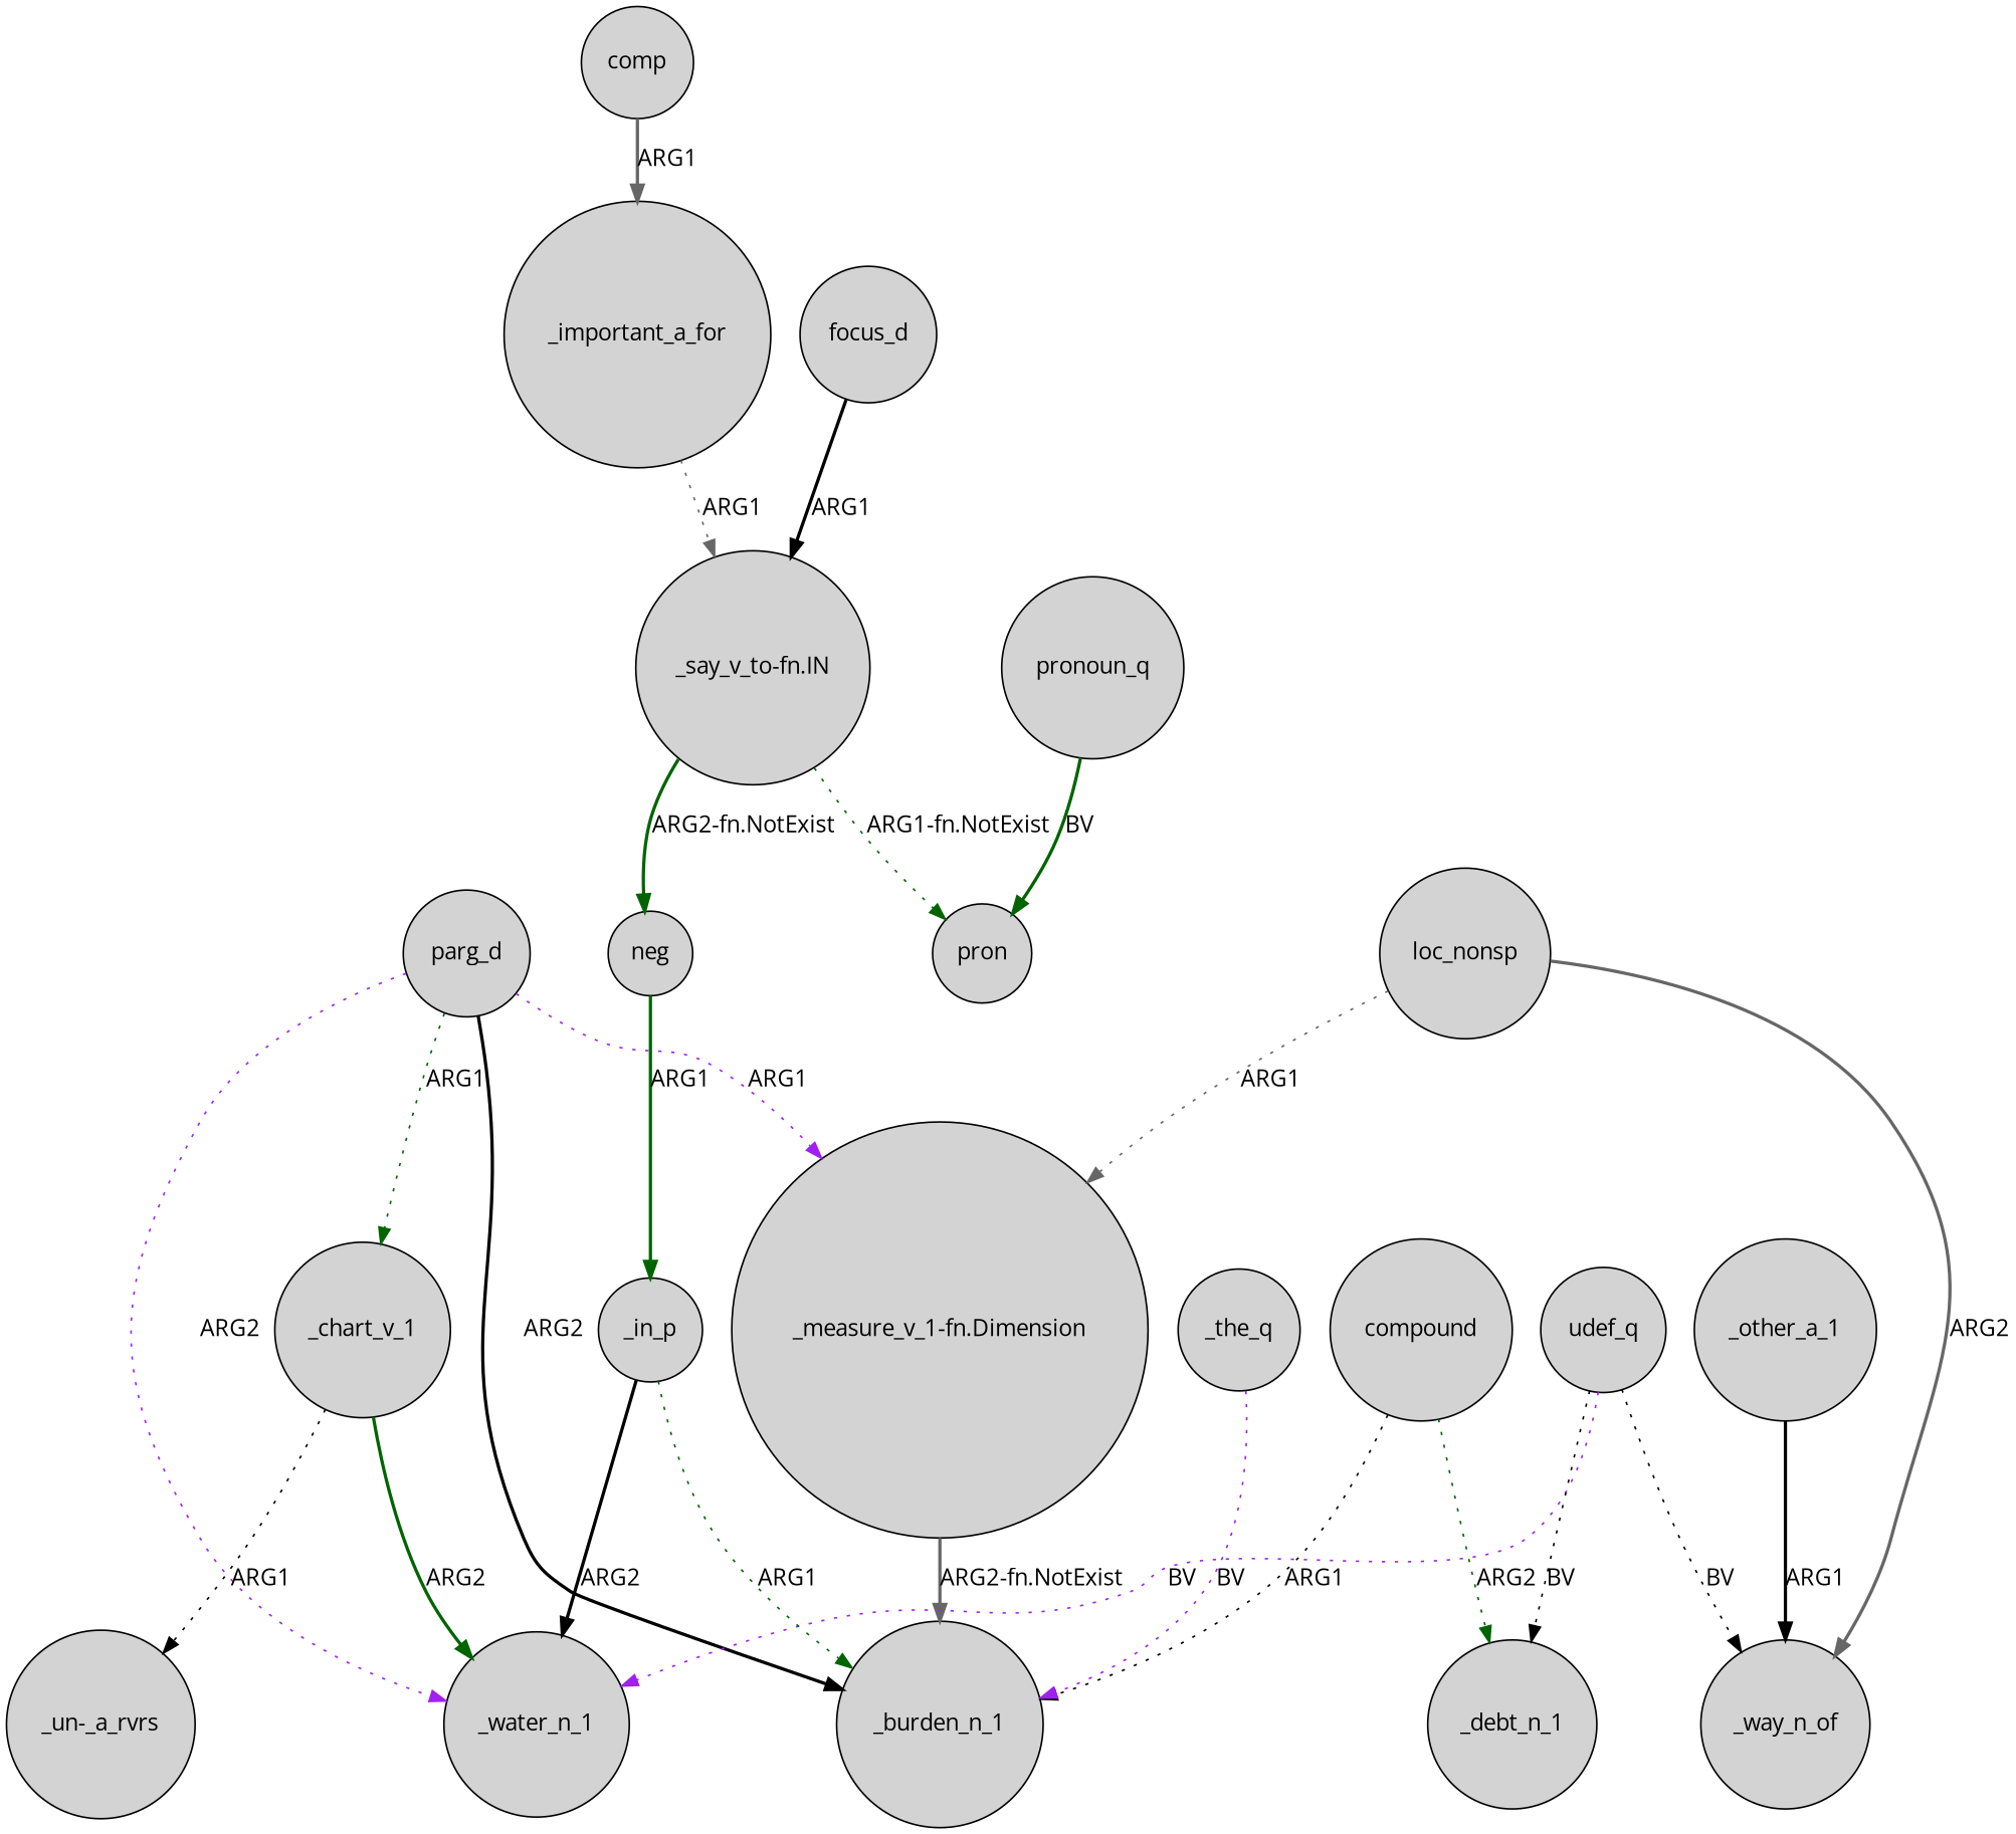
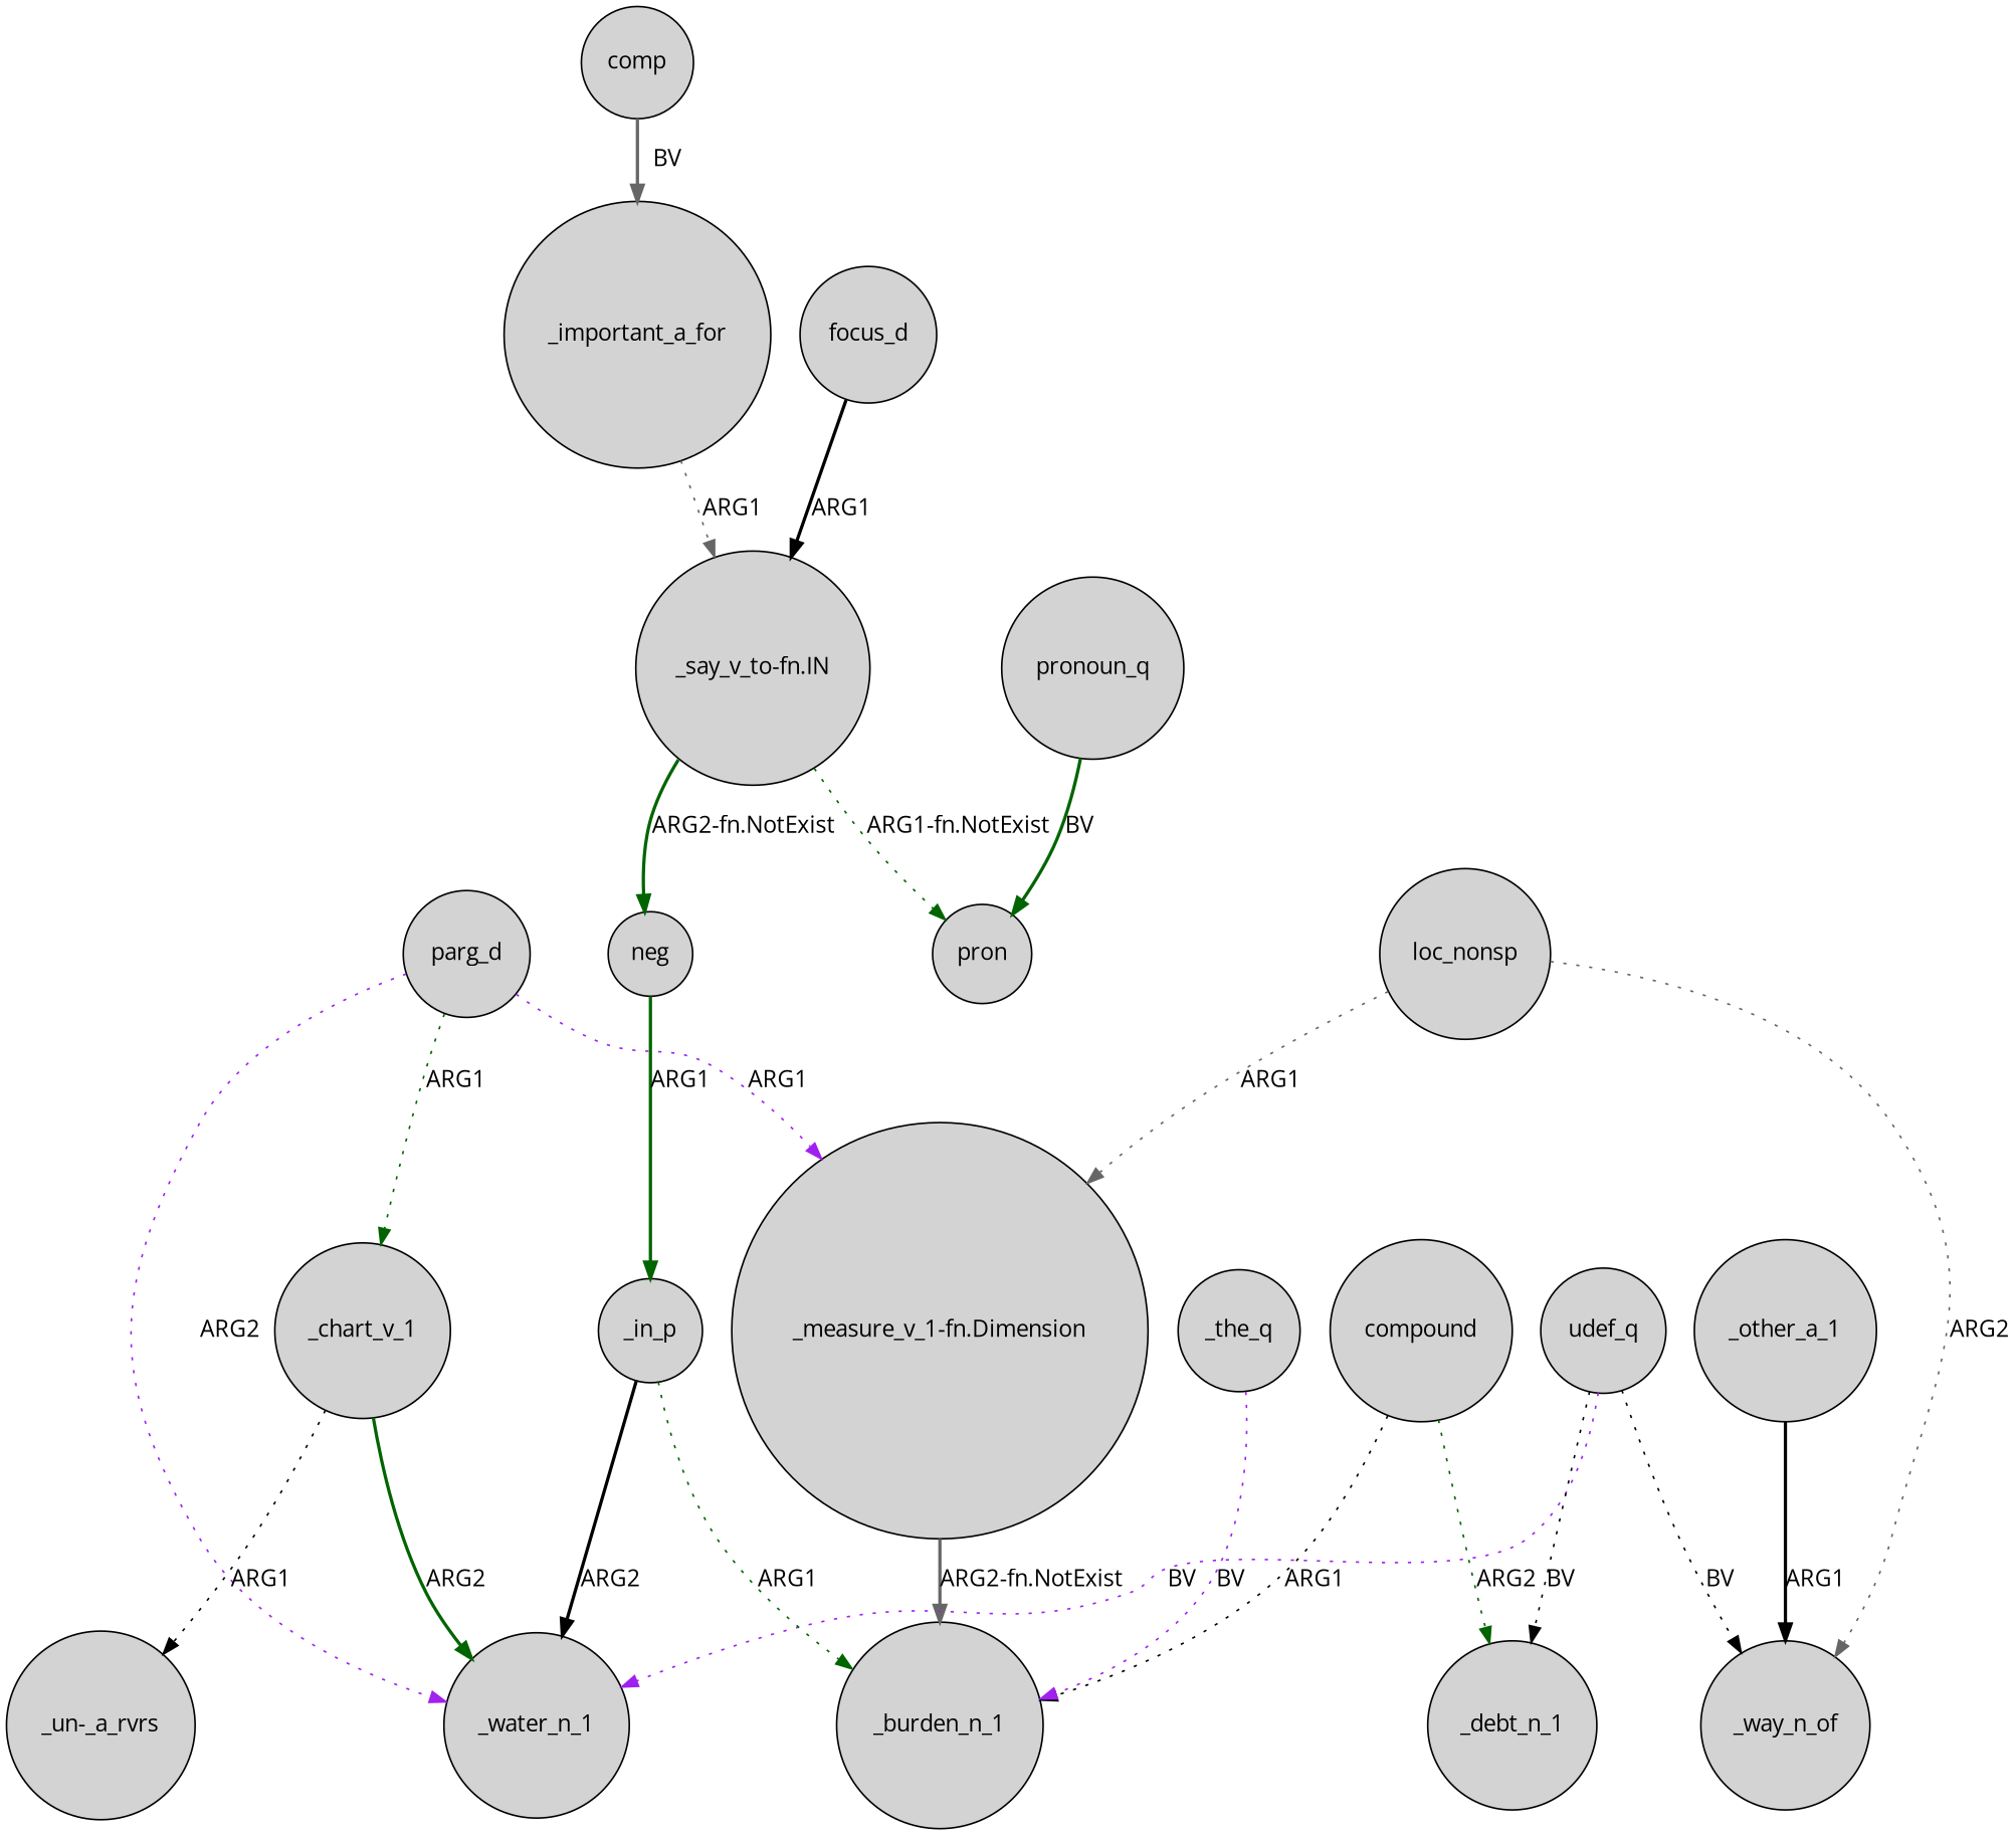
  digraph {
    fontname="Open Sans"
    node [fontname="Open Sans" shape=circle style=filled]
    edge [color=black fontname="Open Sans" style=dotted]
    parg_d
    _burden_n_1
    "_measure_v_1-fn.Dimension"
    _water_n_1
    _chart_v_1
    "_un-_a_rvrs"
    loc_nonsp
    _way_n_of
    udef_q
    _debt_n_1
    compound
    "_say_v_to-fn.IN"
    pron
    neg
    _in_p
    pronoun_q
    _important_a_for
    _the_q
    comp
    _other_a_1
    focus_d
-   parg_d -> _burden_n_1 [label=ARG2 style=bold]
    parg_d -> "_measure_v_1-fn.Dimension" [color=purple label=ARG1]
    parg_d -> _water_n_1 [color=purple label=ARG2]
    parg_d -> _chart_v_1 [color=darkgreen label=ARG1]
    "_measure_v_1-fn.Dimension" -> _burden_n_1 [color=gray40 label="ARG2-fn.NotExist" style=bold]
    _chart_v_1 -> _water_n_1 [color=darkgreen label=ARG2 style=bold]
    _chart_v_1 -> "_un-_a_rvrs" [label=ARG1]
    loc_nonsp -> "_measure_v_1-fn.Dimension" [color=gray40 label=ARG1]
-   loc_nonsp -> _way_n_of [color=gray40 label=ARG2 style=bold]
+   loc_nonsp -> _way_n_of [color=gray40 label=ARG2]
    udef_q -> _water_n_1 [color=purple label=BV]
    udef_q -> _way_n_of [label=BV]
    udef_q -> _debt_n_1 [label=BV]
    compound -> _burden_n_1 [label=ARG1]
    compound -> _debt_n_1 [color=darkgreen label=ARG2]
    "_say_v_to-fn.IN" -> pron [color=darkgreen label="ARG1-fn.NotExist"]
    "_say_v_to-fn.IN" -> neg [color=darkgreen label="ARG2-fn.NotExist" style=bold]
    neg -> _in_p [color=darkgreen label=ARG1 style=bold]
    _in_p -> _burden_n_1 [color=darkgreen label=ARG1]
    _in_p -> _water_n_1 [label=ARG2 style=bold]
    pronoun_q -> pron [color=darkgreen label=BV style=bold]
    _important_a_for -> "_say_v_to-fn.IN" [color=gray40 label=ARG1]
    _the_q -> _burden_n_1 [color=purple label=BV]
-   comp -> _important_a_for [color=gray40 label=ARG1 style=bold]
+   comp -> _important_a_for [color=gray40 label=BV style=bold]
    _other_a_1 -> _way_n_of [label=ARG1 style=bold]
    focus_d -> "_say_v_to-fn.IN" [label=ARG1 style=bold]
  }
